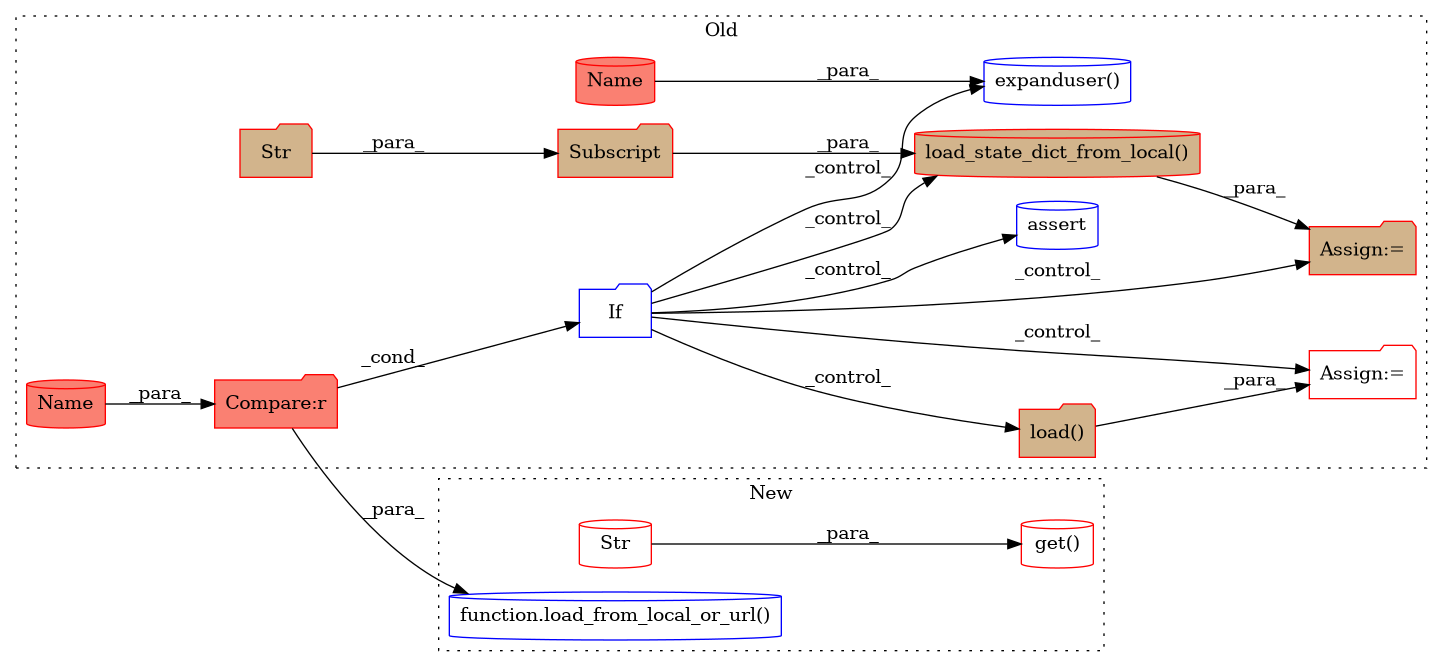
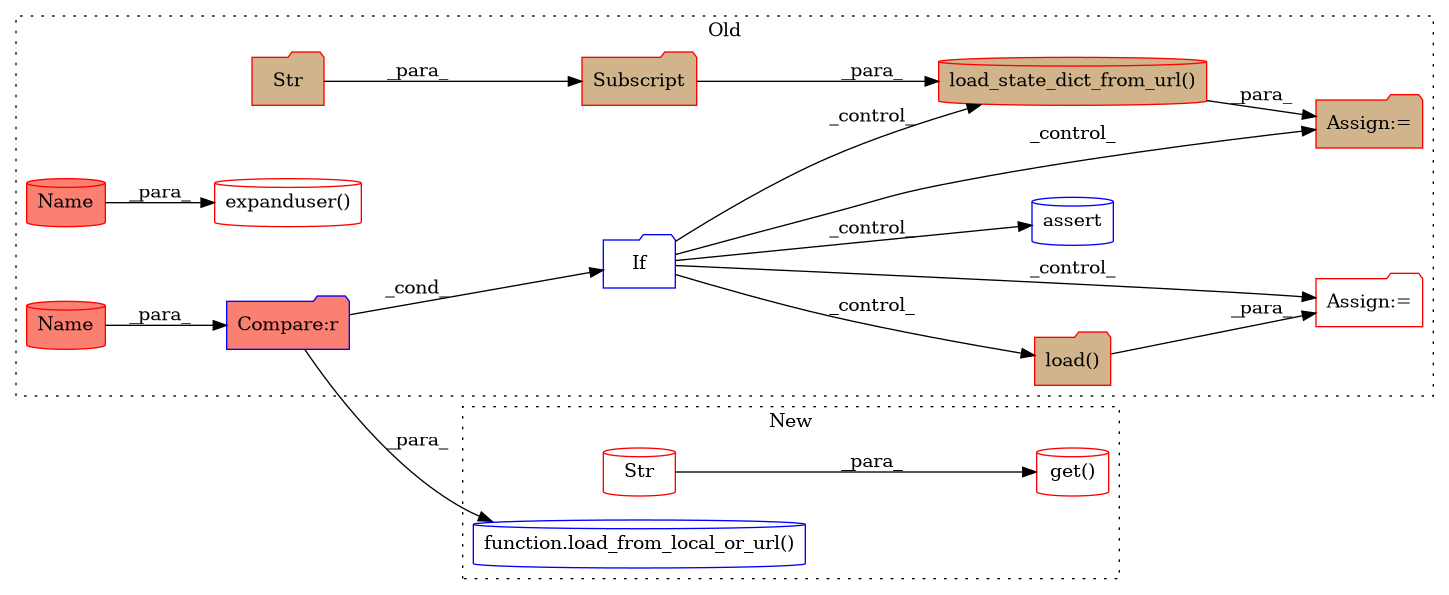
  digraph {
    rankdir=LR
    node [a=75 color=red fillcolor=white l=3 s=5625 shape=cylinder style=filled]
    n1 [fillcolor=tan l="11,1" label="load()" s="5667,5701" shape=folder]
-   n2 [color=blue l="19,1" label="expanduser()" s="5678,5700"]
-   n3 [a=40 fillcolor=salmon l=15 label="Compare:r" shape=folder]
+   n2 [l="19,1" label="expanduser()" s="5678,5700"]
+   n3 [a=40 color=blue fillcolor=salmon l=15 label="Compare:r" shape=folder]
    n4 [a=96 color=blue label=If s=5622 shape=folder]
    n5 [a=65 color=blue l=7 label=assert s=5729]
-   n6 [fillcolor=tan l="52,49" label="load_state_dict_from_local()" s="5817,5882"]
+   n6 [fillcolor=tan l="52,49" label="load_state_dict_from_url()" s="5817,5882"]
    n7 [a=63 fillcolor=tan l="13,0" label=Subscript s="5869,0" shape=folder]
    n8 [a=66 fillcolor=tan l=5 label=Str s=5876 shape=folder]
    n9 [a=68 label="Assign:=" s=5664 shape=folder]
    n10 [a=68 fillcolor=tan label="Assign:=" s=5814 shape=folder]
    n11 [a=87 fillcolor=salmon label=Name s=5697]
    n12 [a=87 fillcolor=salmon label=Name]
    n13 [l="11,1" label="get()" s="5671,5693"]
    n14 [a=66 l=5 label=Str s=5682]
    n15 [color=blue l="23,1" label="function.load_from_local_or_url()" s="5636,5704"]
    subgraph cluster_1 {
      label=Old
      style=dotted
      n1
      n2
      n3
      n4
      n5
      n6
      n7
      n8
      n9
      n10
      n11
      n12
    }
    subgraph cluster_2 {
      label=New
      style=dotted
      n13
      n14
      n15
    }
    n1 -> n9 [label=_para_]
    n3 -> n4 [label=_cond_]
    n3 -> n15 [label=_para_]
    n4 -> n1 [label=_control_]
-   n4 -> n2 [label=_control_]
    n4 -> n5 [label=_control_]
    n4 -> n6 [label=_control_]
    n4 -> n9 [label=_control_]
    n4 -> n10 [label=_control_]
    n6 -> n10 [label=_para_]
    n7 -> n6 [label=_para_]
    n8 -> n7 [label=_para_]
    n11 -> n2 [label=_para_]
    n12 -> n3 [label=_para_]
    n14 -> n13 [label=_para_]
  }
